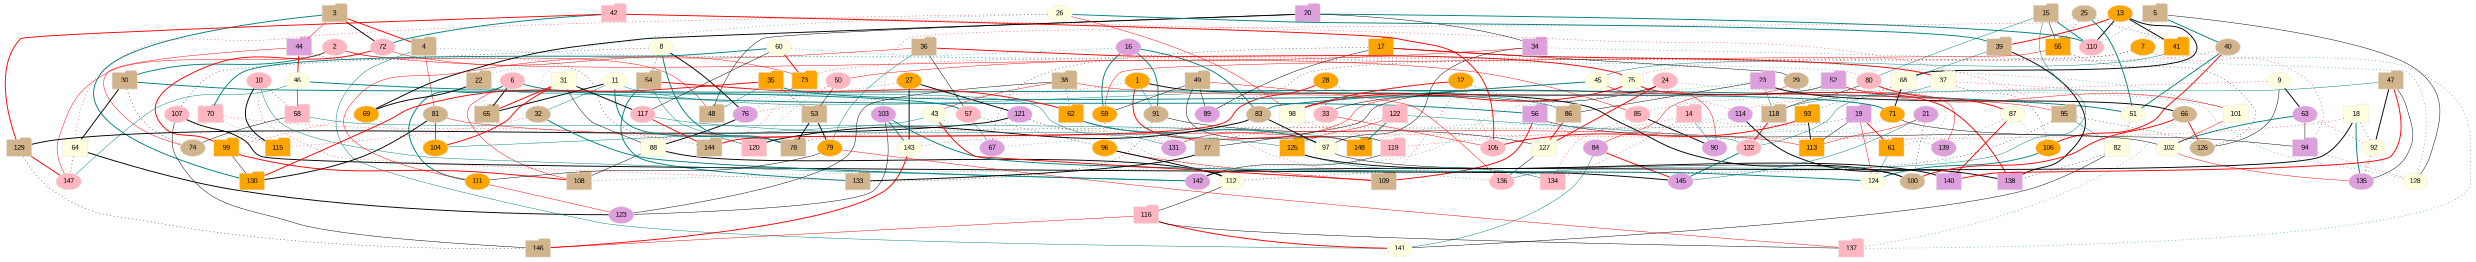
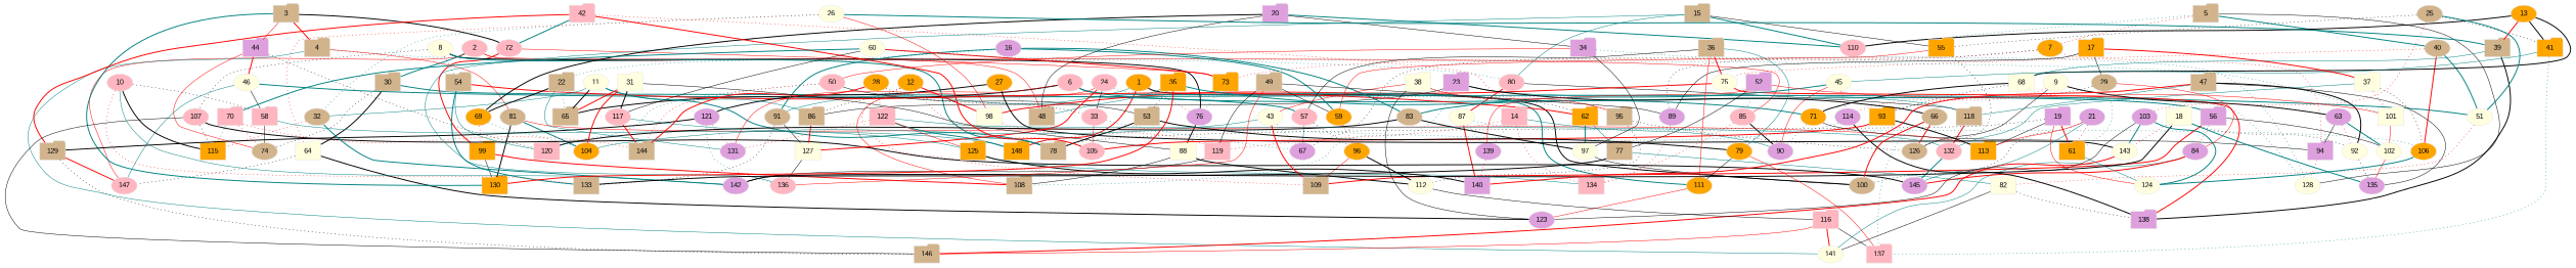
  graph {
    fontname="Liberation Sans"
    node [color=gray90 fillcolor=tan fontname="Liberation Sans" shape=ellipse style=filled]
    edge [color=black fontname="Liberation Sans" style=bold]
    1 [fillcolor=orange]
    76 [fillcolor=plum]
    91
    100
    148 [fillcolor=orange shape=folder]
    88 [fillcolor=lightyellow shape=folder]
    133 [shape=folder]
    127 [fillcolor=lightyellow shape=folder]
    2 [fillcolor=lightpink]
    30 [shape=folder]
    48 [shape=folder]
    85 [fillcolor=lightpink]
    147 [fillcolor=lightpink]
    64 [fillcolor=lightyellow shape=folder]
    57 [fillcolor=lightpink]
    74
    90 [fillcolor=plum]
    134 [fillcolor=lightpink shape=folder]
    3 [shape=folder]
    4 [shape=folder]
    44 [fillcolor=plum shape=folder]
    72 [fillcolor=lightpink]
    130 [fillcolor=orange shape=folder]
    80 [fillcolor=lightpink]
    81
    141 [fillcolor=lightyellow]
    46 [fillcolor=lightyellow]
    120 [fillcolor=lightpink shape=folder]
    73 [fillcolor=orange shape=folder]
    99 [fillcolor=orange shape=folder]
    118 [shape=folder]
    87 [fillcolor=lightyellow]
    113 [fillcolor=orange shape=folder]
    104 [fillcolor=orange]
    5 [shape=folder]
    7 [fillcolor=orange]
    40
    110 [fillcolor=lightpink]
    128 [fillcolor=lightyellow]
    89 [fillcolor=plum]
    94 [fillcolor=plum shape=folder]
    51 [fillcolor=lightyellow]
    75 [fillcolor=lightyellow]
    106 [fillcolor=orange]
    6 [fillcolor=lightpink]
    56 [fillcolor=plum shape=folder]
    65 [shape=folder]
    108 [shape=folder]
    111 [fillcolor=orange]
    109 [shape=folder]
    84 [fillcolor=plum]
    102 [fillcolor=lightyellow]
    123 [fillcolor=plum]
    8 [fillcolor=lightyellow]
    54 [shape=folder]
    78 [shape=folder]
    107 [fillcolor=lightpink]
    62 [fillcolor=orange shape=folder]
    115 [fillcolor=orange shape=folder]
    145 [fillcolor=plum]
    146 [shape=folder]
    9 [fillcolor=lightyellow]
    63 [fillcolor=plum]
    114 [fillcolor=plum]
    126
    27 [fillcolor=orange]
    143 [fillcolor=lightyellow]
    121 [fillcolor=plum]
    92 [fillcolor=lightyellow]
    138 [fillcolor=plum shape=folder]
    10 [fillcolor=lightpink]
    58 [fillcolor=lightpink shape=folder]
    142 [fillcolor=plum]
    11 [fillcolor=lightyellow]
    32
    86 [shape=folder]
    12 [fillcolor=orange]
    98 [fillcolor=lightyellow shape=folder]
    105 [fillcolor=lightpink]
    119 [fillcolor=lightpink shape=folder]
    13 [fillcolor=orange]
    39 [shape=folder]
    41 [fillcolor=orange shape=folder]
    68 [fillcolor=lightyellow shape=folder]
    45 [fillcolor=lightyellow]
    137 [fillcolor=lightpink shape=folder]
    93 [fillcolor=orange shape=folder]
    71 [fillcolor=orange]
    14 [fillcolor=lightpink shape=folder]
    139 [fillcolor=plum]
    140 [fillcolor=plum shape=folder]
    15 [shape=folder]
    55 [fillcolor=orange shape=folder]
    136 [fillcolor=lightpink]
    59 [fillcolor=orange]
    16 [fillcolor=plum]
    22 [shape=folder]
    83
    69 [fillcolor=orange]
    131 [fillcolor=plum]
    96 [fillcolor=orange]
    97 [fillcolor=lightyellow]
    17 [fillcolor=orange shape=folder]
    29
    37 [fillcolor=lightyellow shape=folder]
    67 [fillcolor=plum]
    61 [fillcolor=orange shape=folder]
    101 [fillcolor=lightyellow shape=folder]
    132 [fillcolor=lightpink]
    18 [fillcolor=lightyellow shape=folder]
    135 [fillcolor=plum]
    19 [fillcolor=plum shape=folder]
    124 [fillcolor=lightyellow]
    20 [fillcolor=plum shape=folder]
    34 [fillcolor=plum shape=folder]
    50 [fillcolor=lightpink]
    21 [fillcolor=plum]
    23 [fillcolor=plum shape=folder]
    66
    24 [fillcolor=lightpink]
    33 [fillcolor=lightpink]
    25
    103 [fillcolor=plum]
    82 [fillcolor=lightyellow shape=folder]
    26 [fillcolor=lightyellow]
    129 [shape=folder]
    28 [fillcolor=orange]
    122 [fillcolor=lightpink shape=folder]
    144 [shape=folder]
    125 [fillcolor=orange shape=folder]
    31 [fillcolor=lightyellow shape=folder]
    117 [fillcolor=lightpink]
    112 [fillcolor=lightyellow]
    53 [shape=folder]
    35 [fillcolor=orange shape=folder]
    79 [fillcolor=orange]
    36 [shape=folder]
-   38 [shape=folder]
+   38 [fillcolor=lightyellow shape=folder]
    43 [fillcolor=lightyellow]
    95 [shape=folder]
    77 [shape=folder]
    42 [fillcolor=lightpink shape=folder]
    47 [shape=folder]
    49 [shape=folder]
    52 [fillcolor=plum shape=folder]
    60 [fillcolor=lightyellow]
    70 [fillcolor=lightpink shape=folder]
    116 [fillcolor=lightpink shape=folder]
    1 -- 76 [color=red style=dotted]
    1 -- 91 [color=teal style=solid]
    1 -- 100
    1 -- 148 [color=red]
    76 -- 88
    91 -- 133 [style=dotted]
    91 -- 127 [style=solid]
    88 -- 108 [style=solid]
    88 -- 112
    127 -- 136 [style=solid]
    2 -- 30 [color=teal]
    2 -- 48 [color=red style=solid]
    2 -- 85 [color=red style=solid]
    2 -- 147 [color=red style=solid]
    30 -- 64
    30 -- 57 [color=teal]
    30 -- 74 [style=dotted]
    85 -- 90
    85 -- 134 [color=red style=dotted]
    64 -- 147 [style=dotted]
    64 -- 123
    57 -- 96 [style=dotted]
    57 -- 67 [color=teal style=solid]
    3 -- 4 [color=red]
    3 -- 44 [color=red style=solid]
    3 -- 72
    3 -- 130 [color=teal]
    4 -- 80 [color=teal style=dotted]
    4 -- 81 [color=red style=solid]
    4 -- 141 [color=teal style=solid]
    44 -- 74 [color=red style=solid]
    44 -- 46 [color=red]
    44 -- 120 [style=dotted]
    72 -- 73 [color=red style=solid]
    72 -- 99 [color=red]
    80 -- 118 [style=solid]
    80 -- 87 [color=red]
    81 -- 130
    81 -- 113 [color=red style=solid]
    81 -- 104 [color=teal]
    46 -- 147 [color=teal style=solid]
    46 -- 51 [color=teal]
    46 -- 58 [style=solid]
    73 -- 76 [color=teal style=dotted]
    99 -- 130 [style=solid]
    99 -- 108 [color=red]
    118 -- 132 [color=red]
    87 -- 106 [color=teal style=dotted]
    87 -- 139 [color=teal style=dotted]
    87 -- 140 [color=red]
    5 -- 7 [color=red style=dotted]
    5 -- 40 [color=teal]
    5 -- 110 [color=teal style=dotted]
    5 -- 128 [style=solid]
    7 -- 73 [color=red style=dotted]
    7 -- 89 [style=dotted]
    7 -- 94 [color=red style=dotted]
    40 -- 51 [color=teal]
    40 -- 75 [color=red style=dotted]
    40 -- 106 [color=red]
    89 -- 134 [color=red style=dotted]
    94 -- 128 [color=red style=dotted]
    51 -- 82 [color=red style=dotted]
    75 -- 138 [color=red]
    75 -- 98 [color=red]
    106 -- 124 [color=teal]
    6 -- 56 [color=teal]
    6 -- 65
    6 -- 108 [color=red style=solid]
    6 -- 111 [color=teal]
    56 -- 109 [color=red]
    56 -- 84 [color=red style=dotted]
    56 -- 102 [style=solid]
    111 -- 123 [color=red style=solid]
    84 -- 141 [color=teal style=solid]
    84 -- 145 [color=red]
    102 -- 135 [color=red style=solid]
    8 -- 76
    8 -- 54 [style=dotted]
    8 -- 78 [color=teal]
    8 -- 107 [style=dotted]
    54 -- 133 [color=teal]
    54 -- 120 [color=teal style=solid]
    54 -- 62 [color=red]
    107 -- 115 [style=dotted]
    107 -- 145
    107 -- 146 [style=solid]
    62 -- 97 [color=teal]
    62 -- 77 [color=teal style=solid]
    9 -- 63
    9 -- 114 [color=red style=dotted]
    9 -- 126 [style=solid]
    63 -- 94 [style=solid]
    63 -- 102 [color=teal]
    63 -- 92 [color=red style=dotted]
    114 -- 148 [color=teal style=dotted]
    114 -- 138
    27 -- 48 [color=teal style=dotted]
    27 -- 143
    27 -- 121
    143 -- 146 [color=red]
    121 -- 136 [color=teal style=dotted]
    121 -- 131 [color=red style=dotted]
    121 -- 129
    92 -- 135 [style=dotted]
    10 -- 133 [color=red style=dotted]
    10 -- 115
    10 -- 58 [style=dotted]
    10 -- 142 [color=teal style=solid]
    58 -- 148 [color=teal style=solid]
    58 -- 74 [style=solid]
    11 -- 65
    11 -- 78 [color=teal]
    11 -- 32 [color=teal style=solid]
    11 -- 86 [color=teal style=solid]
    32 -- 115 [color=red style=dotted]
    32 -- 142 [color=teal]
    86 -- 127 [color=red]
    12 -- 109 [color=red style=dotted]
    12 -- 86 [style=dotted]
    12 -- 98 [color=red]
    12 -- 105 [color=red style=dotted]
    98 -- 119 [color=red style=dotted]
    119 -- 142 [style=solid]
    13 -- 110
    13 -- 39 [color=red]
    13 -- 41
    13 -- 68
    39 -- 138
    39 -- 68 [color=teal style=solid]
    41 -- 45 [color=teal style=solid]
    41 -- 137 [color=teal style=dotted]
    68 -- 93 [style=dotted]
    68 -- 71
    45 -- 90 [color=red style=solid]
    45 -- 114 [color=red style=dotted]
    45 -- 83 [color=teal]
    93 -- 113
    93 -- 105 [color=red]
    71 -- 90 [color=teal style=dotted]
    71 -- 94 [style=solid]
    14 -- 90 [color=teal style=solid]
    14 -- 134 [color=red style=dotted]
    14 -- 119 [color=red style=dotted]
    14 -- 139 [color=teal style=dotted]
    139 -- 140 [color=red style=dotted]
    15 -- 80 [color=teal style=solid]
    15 -- 110 [color=teal]
    15 -- 55 [style=solid]
    15 -- 136 [color=teal style=solid]
    55 -- 126 [style=dotted]
    55 -- 59 [color=red style=solid]
    59 -- 96 [color=red style=dotted]
    16 -- 91 [color=teal]
    16 -- 59 [color=teal]
    16 -- 22 [color=teal style=dotted]
    16 -- 83 [color=teal]
    22 -- 65 [color=teal style=dotted]
    22 -- 69
    22 -- 131 [color=teal style=solid]
    83 -- 120
    83 -- 97
    69 -- 99 [color=red style=dotted]
    69 -- 104 [color=teal style=dotted]
    96 -- 109 [color=red style=solid]
    96 -- 112
    97 -- 100 [style=solid]
    17 -- 89 [style=solid]
    17 -- 29 [style=solid]
    17 -- 37 [color=red]
    17 -- 67 [style=dotted]
    29 -- 84 [color=red style=solid]
    29 -- 93 [style=dotted]
    29 -- 61 [color=teal style=dotted]
    37 -- 106 [style=dotted]
    37 -- 101 [color=red style=dotted]
    37 -- 132 [color=teal style=solid]
    61 -- 124 [color=teal style=solid]
    101 -- 102 [color=red style=solid]
    132 -- 145 [color=teal]
    18 -- 143 [color=red style=dotted]
    18 -- 92 [style=dotted]
    18 -- 142
    18 -- 135 [color=teal]
    19 -- 113 [style=solid]
    19 -- 78 [style=dotted]
    19 -- 61 [color=red]
    19 -- 124 [color=red style=solid]
    20 -- 48 [style=solid]
    20 -- 110 [color=teal]
    20 -- 69
    20 -- 34 [style=solid]
    34 -- 128 [color=teal style=dotted]
    34 -- 97 [style=solid]
    34 -- 50 [color=red style=solid]
    50 -- 120 [color=teal style=dotted]
    50 -- 144 [color=red style=dotted]
    50 -- 53 [style=solid]
    21 -- 100 [style=dotted]
    21 -- 113 [color=red style=solid]
    21 -- 145 [color=teal style=solid]
    21 -- 61 [color=red style=dotted]
    23 -- 118 [color=teal style=solid]
    23 -- 108 [color=teal style=dotted]
    23 -- 86 [style=solid]
    23 -- 66
    66 -- 100 [color=red]
    66 -- 126 [color=red]
    66 -- 137 [color=teal style=dotted]
    24 -- 127 [color=red]
    24 -- 128 [color=teal style=dotted]
    24 -- 131 [color=red style=solid]
    24 -- 33 [style=solid]
    33 -- 105 [color=red style=solid]
    33 -- 67 [color=teal style=dotted]
    25 -- 51 [color=teal]
    25 -- 41 [style=dotted]
    25 -- 55 [style=dotted]
    25 -- 103 [color=red style=dotted]
    103 -- 123 [style=solid]
    103 -- 143 [color=teal]
    103 -- 124 [color=teal]
    82 -- 141 [style=solid]
    82 -- 138 [style=dotted]
    26 -- 64 [color=red style=dotted]
    26 -- 32 [color=teal style=dotted]
    26 -- 98 [color=red style=solid]
    26 -- 39 [color=teal]
    129 -- 147 [color=red]
    129 -- 146 [style=dotted]
    28 -- 33 [style=dotted]
    28 -- 122 [color=red style=dotted]
    28 -- 144 [color=red]
    122 -- 148 [color=teal]
    122 -- 131 [color=red style=dotted]
    122 -- 132 [color=teal style=solid]
    122 -- 125 [color=red style=solid]
    125 -- 134 [color=teal style=solid]
    125 -- 140
    31 -- 88 [style=solid]
    31 -- 104 [color=red]
    31 -- 65 [color=red]
    31 -- 117
    117 -- 144 [color=red]
    117 -- 125 [color=teal style=solid]
    112 -- 116 [style=solid]
    53 -- 78
    53 -- 79
    35 -- 48 [color=teal style=solid]
    35 -- 130 [color=red]
    35 -- 71 [color=teal]
    35 -- 53 [style=dotted]
    79 -- 111 [style=solid]
    79 -- 137 [color=red style=solid]
    36 -- 57 [style=solid]
    36 -- 75 [color=red]
    36 -- 111 [color=red style=solid]
    36 -- 79 [color=teal style=solid]
    38 -- 123 [style=solid]
    38 -- 62 [style=dotted]
    38 -- 43 [color=red style=solid]
    38 -- 95 [color=red style=solid]
    43 -- 104 [color=teal style=solid]
    43 -- 109 [color=red]
    43 -- 67 [color=teal style=dotted]
    95 -- 126 [style=dotted]
    95 -- 112 [style=dotted]
    77 -- 133
-   95 -- 82 [color=teal style=solid]
+   77 -- 82 [color=teal style=solid]
    42 -- 72 [color=teal]
    42 -- 105 [color=red]
    42 -- 129 [color=red]
    42 -- 95 [color=red style=dotted]
    47 -- 118 [color=teal style=solid]
    47 -- 92
    47 -- 140 [color=red]
    47 -- 135 [style=solid]
    49 -- 89 [style=solid]
    49 -- 119 [style=solid]
    49 -- 136 [color=red style=solid]
    49 -- 59 [style=solid]
    52 -- 85 [color=teal style=dotted]
    52 -- 139 [color=red style=solid]
    52 -- 101 [color=red style=solid]
    52 -- 77 [style=solid]
    60 -- 73 [color=red]
    60 -- 101 [color=teal style=dotted]
    60 -- 117 [style=solid]
    60 -- 70 [color=teal]
    70 -- 74 [color=red style=dotted]
    70 -- 115 [color=teal style=dotted]
    70 -- 144 [color=red style=dotted]
    116 -- 141 [color=red]
    116 -- 146 [color=red style=solid]
    116 -- 137 [style=solid]
  }
